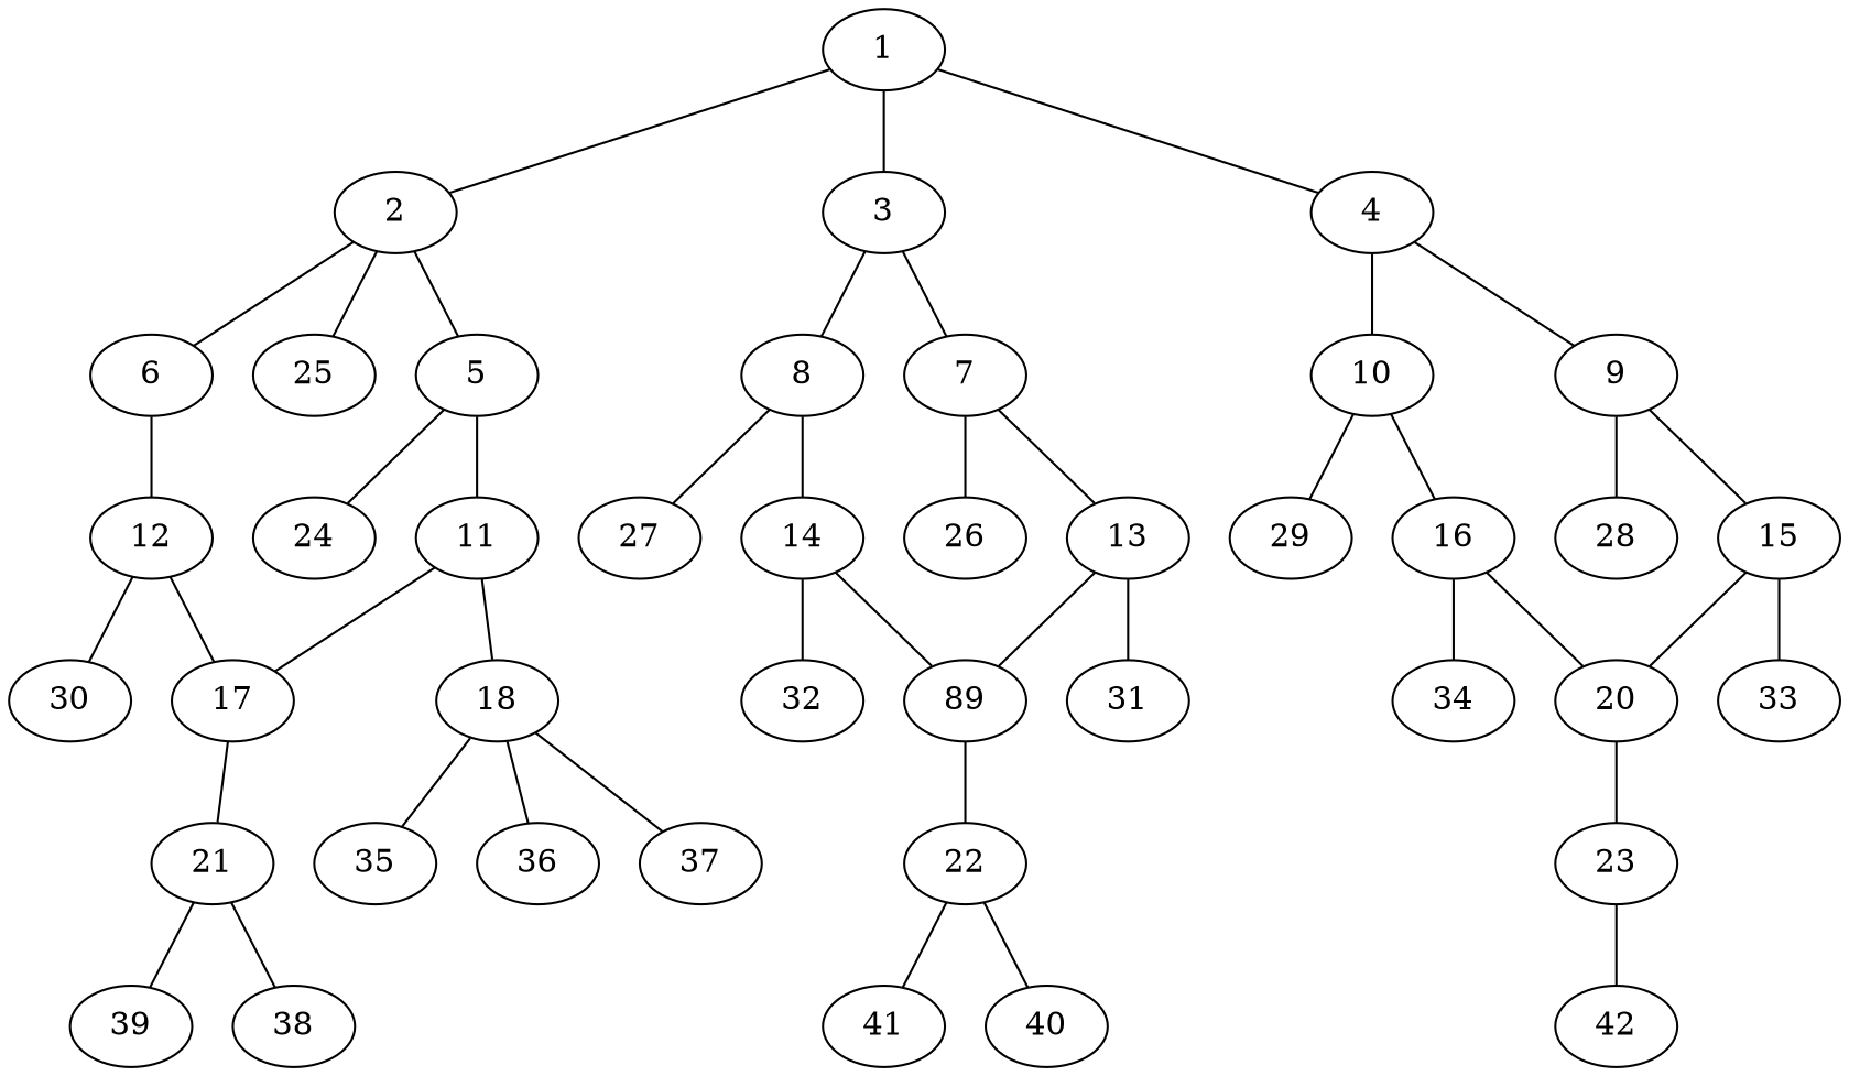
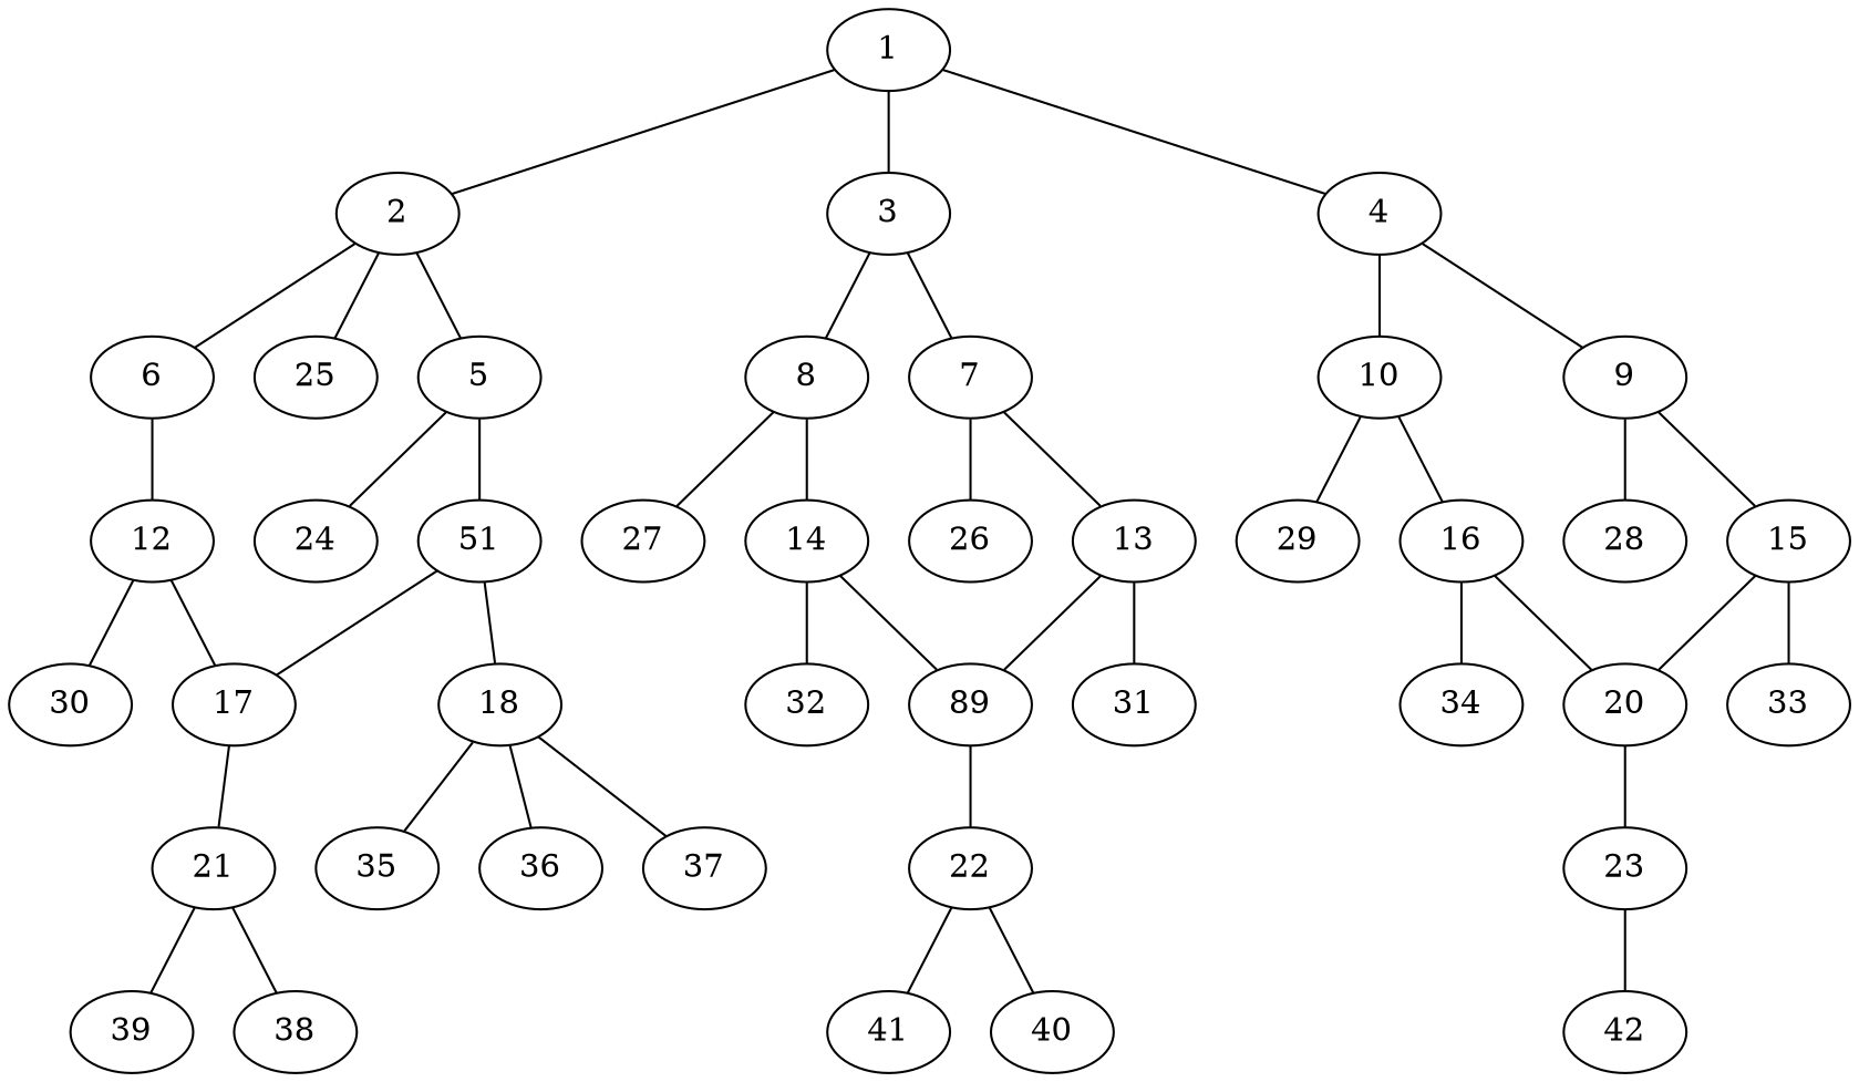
  graph {
    node [chem=C]
    edge [valence=1]
    1
    2
    3
    4
    5
    6
    25 [chem=H]
    7
    8
    9
    10
-   11
+   11 [label=51]
    24 [chem=H]
    12
    13
    26 [chem=H]
    14
    27 [chem=H]
    15
    28 [chem=H]
    16
    29 [chem=H]
    17
    18
    30 [chem=H]
    n26 [label=89]
    31 [chem=H]
    32 [chem=H]
    20
    33 [chem=H]
    34 [chem=H]
    21 [chem=N]
    35 [chem=H]
    36 [chem=H]
    37 [chem=H]
    22 [chem=N]
    23 [chem=N]
    38 [chem=H]
    39 [chem=H]
    40 [chem=H]
    41 [chem=H]
    42 [chem=H]
    1 -- 2
    1 -- 3
    1 -- 4 [valence=2]
    2 -- 5
    2 -- 6 [valence=2]
    2 -- 25
    3 -- 7 [valence=2]
    3 -- 8
    4 -- 9
    4 -- 10
    5 -- 11 [valence=2]
    5 -- 24
    6 -- 12
    7 -- 13
    7 -- 26
    8 -- 14 [valence=2]
    8 -- 27
    9 -- 15 [valence=2]
    9 -- 28
    10 -- 16 [valence=2]
    10 -- 29
    11 -- 17
    11 -- 18
    12 -- 17 [valence=2]
    12 -- 30
    13 -- n26 [valence=2]
    13 -- 31
    14 -- n26
    14 -- 32
    15 -- 20
    15 -- 33
    16 -- 20
    16 -- 34
    17 -- 21
    18 -- 35
    18 -- 36
    18 -- 37
    n26 -- 22
    20 -- 23 [valence=2]
    21 -- 38
    21 -- 39
    22 -- 40
    22 -- 41
    23 -- 42
  }
